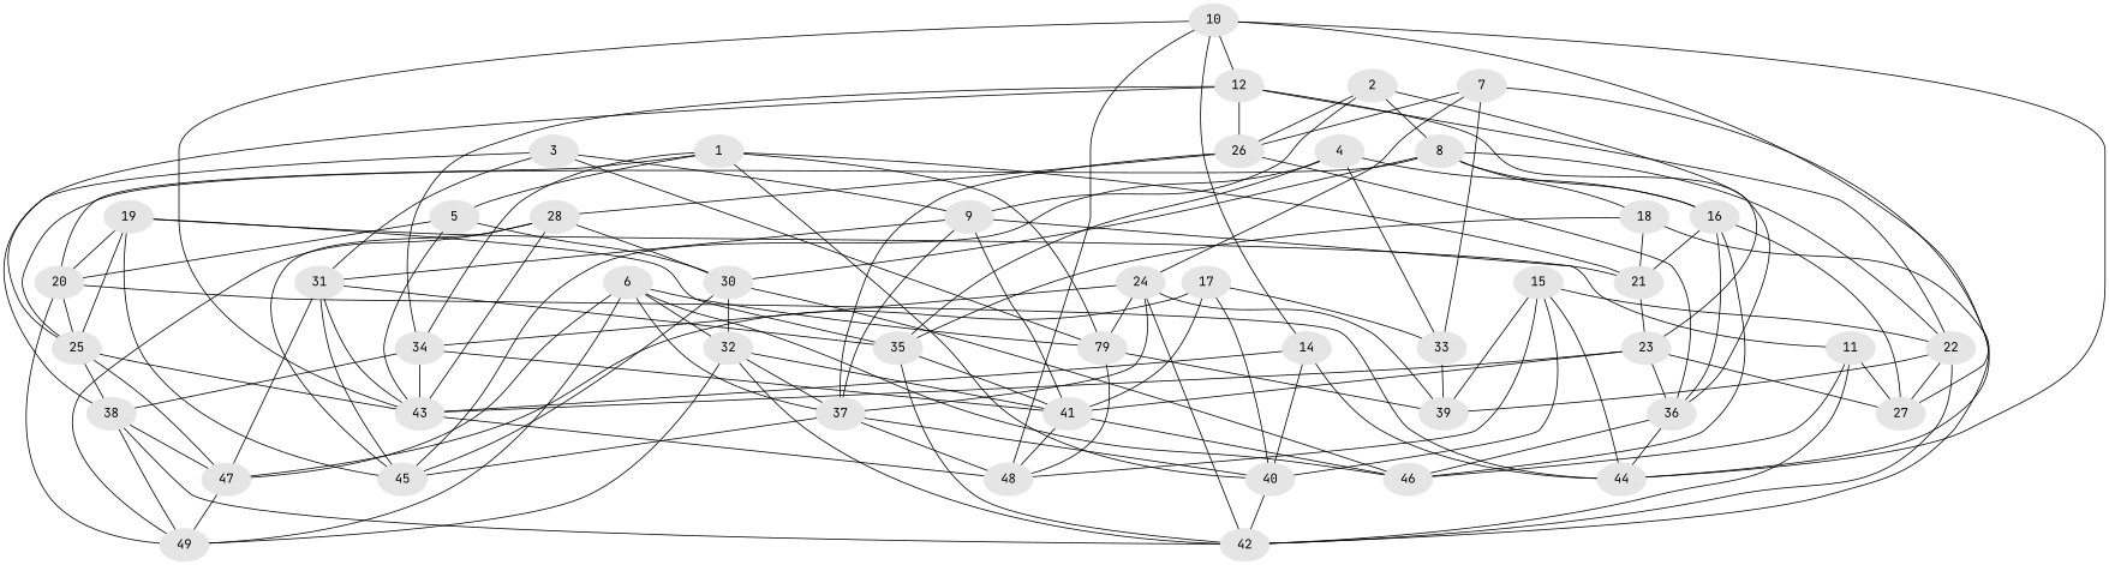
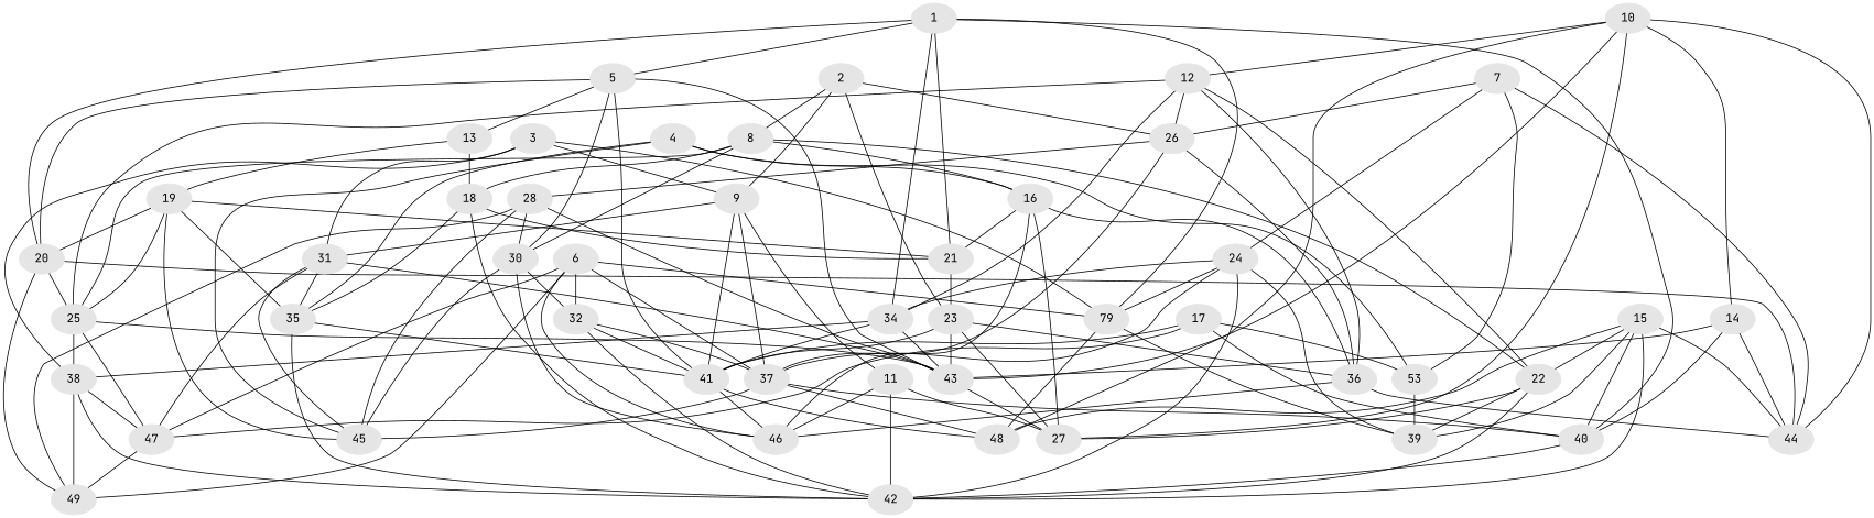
  graph {
    fontname="JetBrains Mono"
    node [color=gray90 fontname="JetBrains Mono" style=filled]
    edge [fontname="JetBrains Mono" weight=1.0]
    1
    5
    20
    21
    n5 [label=79]
    34
    40
+   13
    30
    41
    43
    49
    44
    25
    23
    48
    39
    38
    42
    2
    8
    9
    26
    16
    18
    22
    31
    37
    11
    27
    36
    28
    3
    35
    45
    47
    4
-   33
+   33 [label=53]
    46
    19
    32
    6
    7
    24
    10
    12
    14
    15
    17
    1 -- 5
    1 -- 20
    1 -- 21
    1 -- n5
    1 -- 34
    1 -- 40
    5 -- 20
+   5 -- 13
    5 -- 30
+   5 -- 41
    5 -- 43
    20 -- 49
    20 -- 44
    20 -- 25
    21 -- 23
    n5 -- 48
    n5 -- 39
    34 -- 41
    34 -- 43
    34 -- 38
    40 -- 42
+   13 -- 18
+   13 -- 19
    30 -- 45
    30 -- 46
    30 -- 32
    41 -- 48
    41 -- 46
-   43 -- 48
+   43 -- 27
    25 -- 43
    25 -- 38
    25 -- 47
    23 -- 41
    23 -- 43
    23 -- 27
    23 -- 36
    38 -- 49
    38 -- 42
    38 -- 47
    2 -- 23
    2 -- 8
    2 -- 9
    2 -- 26
    8 -- 30
    8 -- 25
    8 -- 16
    8 -- 18
    8 -- 22
    9 -- 41
    9 -- 31
    9 -- 37
    9 -- 11
    26 -- 37
    26 -- 36
    26 -- 28
    16 -- 21
    16 -- 27
    16 -- 36
    16 -- 46
    18 -- 21 [weight=2.0]
    18 -- 42
    18 -- 35
    22 -- 39
    22 -- 42
    22 -- 27
    31 -- 43
    31 -- 35
    31 -- 45
    31 -- 47
    37 -- 40
    37 -- 48
    37 -- 45
    11 -- 42
    11 -- 27
    11 -- 46
    36 -- 44
    36 -- 46
    28 -- 30
    28 -- 43
    28 -- 49
    28 -- 45
    3 -- n5
    3 -- 38
    3 -- 9
    3 -- 31
    35 -- 41
    35 -- 42
    47 -- 49
    4 -- 16
    4 -- 35
    4 -- 45
    4 -- 33
    33 -- 39 [weight=2.0]
    19 -- 20
    19 -- 21
    19 -- 25
    19 -- 35
    19 -- 45
    32 -- 41
-   32 -- 49
    32 -- 42
    32 -- 37
    6 -- n5
    6 -- 49
    6 -- 37
    6 -- 47
    6 -- 46
    6 -- 32
    7 -- 44
    7 -- 26
    7 -- 33
    7 -- 24
    24 -- n5
    24 -- 34
    24 -- 39
    24 -- 42
    24 -- 37
    10 -- 43
    10 -- 44
    10 -- 48
    10 -- 27
    10 -- 12
    10 -- 14
    12 -- 34
    12 -- 25
    12 -- 26
    12 -- 22
    12 -- 36
    14 -- 40
    14 -- 43
    14 -- 44
    15 -- 40
    15 -- 44
    15 -- 48
    15 -- 39
+   15 -- 42
    15 -- 22
    17 -- 40
    17 -- 41
    17 -- 47
    17 -- 33
  }
